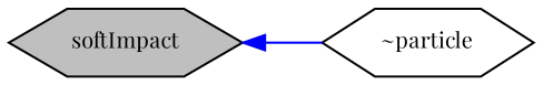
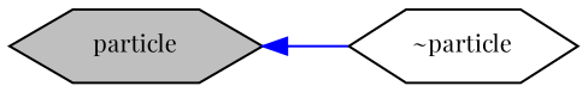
  digraph {
    rankdir=LR
    fontname="Playfair Display"
    node [color=black fontname="Playfair Display" fontsize=10 shape=hexagon]
-   n1 [fillcolor=grey75 fontcolor=black height=0.2 label=softImpact style=filled width=0.4]
+   n1 [fillcolor=grey75 fontcolor=black height=0.2 label=particle style=filled width=0.4]
    n2 [height=0.2 label="~particle" width=0.4]
    n1 -> n2 [color=blue dir=back fontname="Playfair Display" fontsize=10 labelfontname=FreeSans labelfontsize=10 style=solid]
  }
